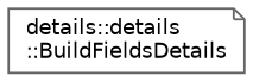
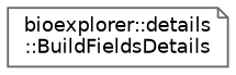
  digraph {
    rankdir=LR
-   n1 [color=gray40 fillcolor=white fontname=Helvetica fontsize=10 height=0.2 label="details::details\l::BuildFieldsDetails" shape=note style=filled width=0.4]
+   n1 [color=gray40 fillcolor=white fontname=Helvetica fontsize=10 height=0.2 label="bioexplorer::details\l::BuildFieldsDetails" shape=note style=filled width=0.4]
  }
